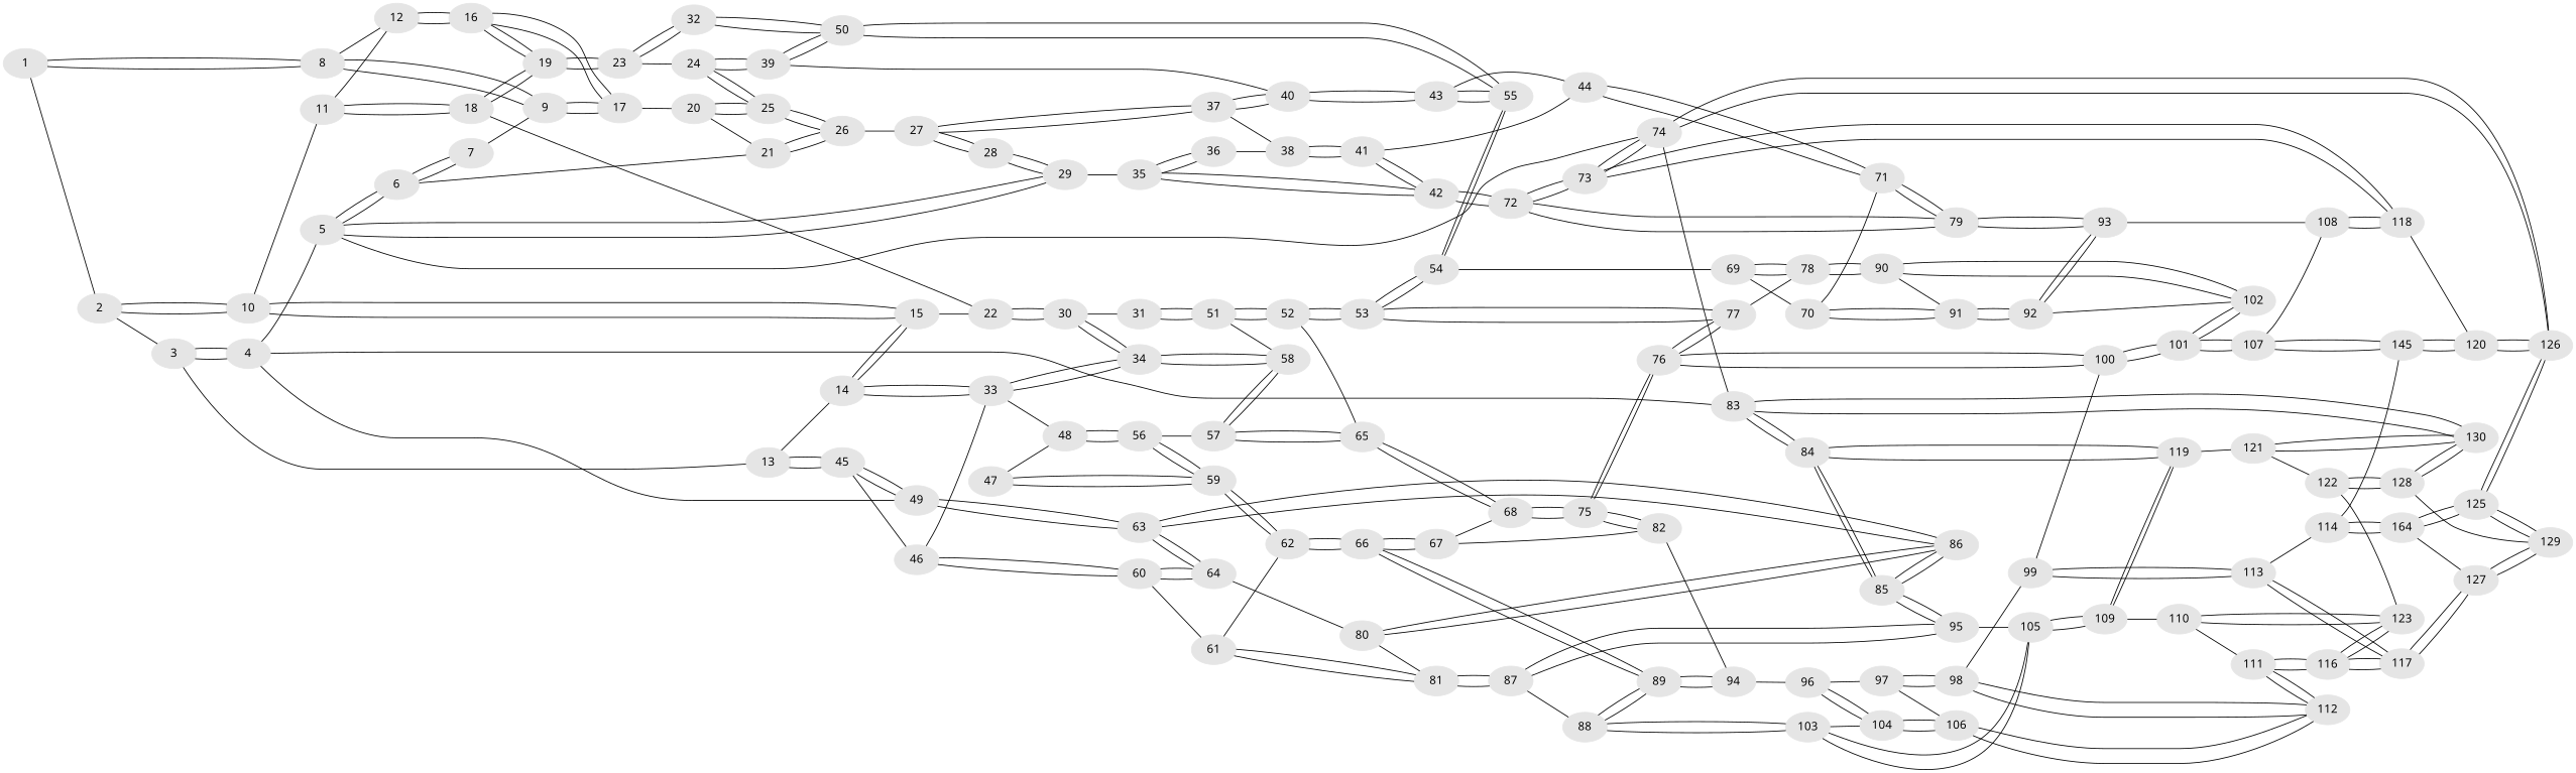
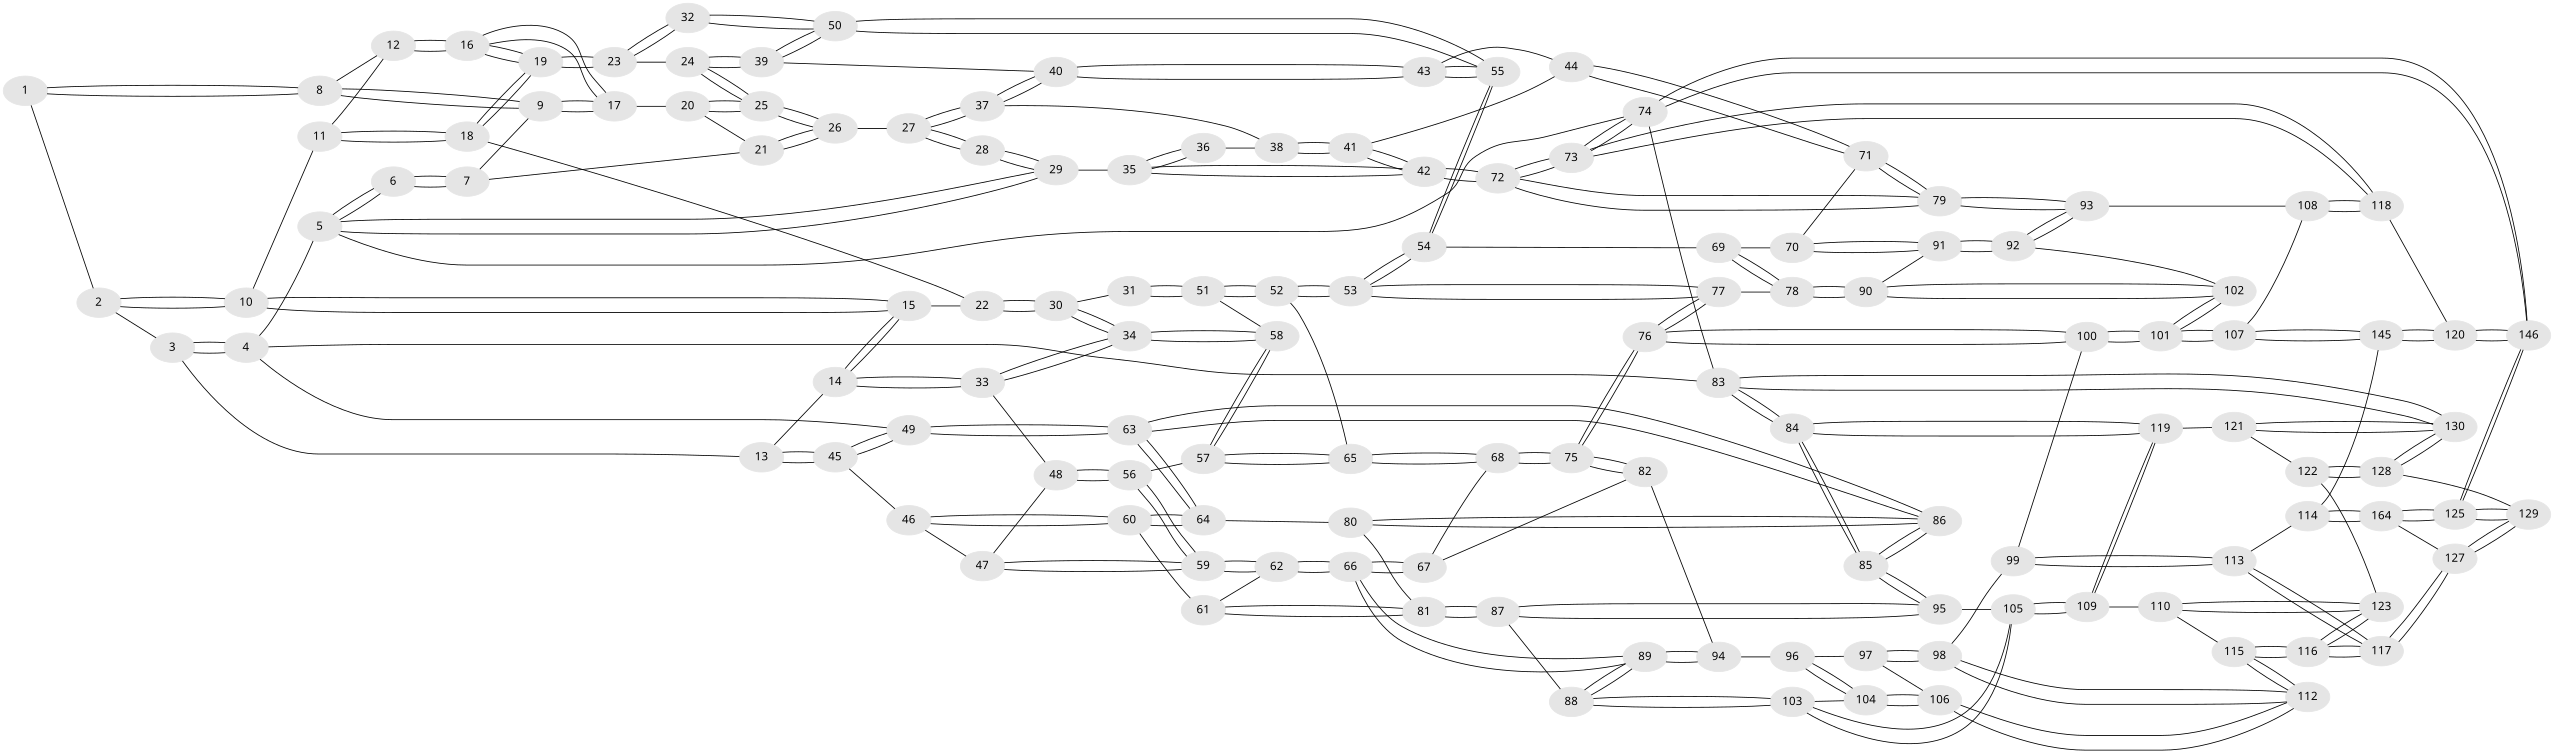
  graph {
    fontname="Noto Sans"
    rankdir=LR
    node [color=gray90 fontname="Noto Sans" style=filled]
    edge [fontname="Noto Sans"]
    1
    2
    8
    3
    10
    9
    12
    4
    13
    11
    15
    5
    49
    83
    14
    45
    6
    29
    74
    63
    84
    130
    7
    21
    35
-   126
+   126 [label=146]
    26
    17
    16
    20
    18
    22
    19
    33
    46
    34
    48
    30
    23
    25
    24
    32
    27
    31
    39
    50
    40
    28
    37
    38
    36
    42
    51
    58
    52
    55
    56
    72
    41
    43
    44
    71
    79
    73
    47
    60
    59
    61
    64
    62
    57
    86
    53
    65
    54
    77
    68
    69
    78
    70
    66
    81
    80
    87
    67
    89
    75
    82
    94
    76
    91
    90
    92
    93
    118
    120
    100
    101
    102
    108
    95
    88
    96
    85
    119
    121
    105
    103
    104
    97
    109
    98
    106
    99
    112
    113
    114
    117
    107
    n120 [label=145]
    110
-   111
+   111 [label=115]
    123
    116
    n125 [label=164]
    127
    125
    129
    122
    128
    1 -- 2
    1 -- 8
    1 -- 8
    2 -- 3
    2 -- 10
    2 -- 10
    8 -- 9
    8 -- 9
    8 -- 12
    3 -- 4
    3 -- 4
    3 -- 13
    10 -- 11
    10 -- 15
    10 -- 15
    9 -- 17
    9 -- 17
    12 -- 16
    12 -- 16
    4 -- 5
    4 -- 49
    4 -- 83
    13 -- 14
    13 -- 45
    13 -- 45
    11 -- 12
    11 -- 18
    11 -- 18
    15 -- 22
    5 -- 6
    5 -- 6
    5 -- 29
    5 -- 29
    5 -- 74
    49 -- 63
    49 -- 63
    83 -- 84
    83 -- 84
    83 -- 130
    83 -- 130
    14 -- 15
    14 -- 15
    14 -- 33
    14 -- 33
    45 -- 49
    45 -- 49
    45 -- 46
    6 -- 7
    6 -- 7
-   6 -- 21
+   7 -- 21
    29 -- 35
    74 -- 83
    74 -- 126
    74 -- 126
    63 -- 64
    63 -- 64
    63 -- 86
    63 -- 86
    84 -- 85
    84 -- 85
    84 -- 119
    84 -- 119
    7 -- 9
    21 -- 26
    21 -- 26
    35 -- 36
    35 -- 36
    35 -- 42
    35 -- 42
    26 -- 27
    17 -- 20
    16 -- 17
    16 -- 17
    16 -- 19
    16 -- 19
    20 -- 21
    20 -- 25
    20 -- 25
    18 -- 22
    18 -- 19
    18 -- 19
    22 -- 30
    22 -- 30
    19 -- 23
    19 -- 23
    33 -- 34
    33 -- 34
    33 -- 48
-   46 -- 33
+   46 -- 47
    46 -- 60
    46 -- 60
    34 -- 58
    34 -- 58
    48 -- 56
    48 -- 56
    30 -- 34
    30 -- 34
    30 -- 31
    23 -- 24
    23 -- 32
    23 -- 32
    25 -- 26
    25 -- 26
    24 -- 25
    24 -- 25
    24 -- 39
    24 -- 39
    32 -- 50
    32 -- 50
    27 -- 28
    27 -- 28
    27 -- 37
    27 -- 37
    31 -- 51
    31 -- 51
    39 -- 50
    39 -- 50
    39 -- 40
    50 -- 55
    50 -- 55
    40 -- 43
    40 -- 43
    28 -- 29
    28 -- 29
    37 -- 40
    37 -- 40
    37 -- 38
    38 -- 41
    38 -- 41
    36 -- 38
    42 -- 72
    42 -- 72
    51 -- 58
    51 -- 52
    51 -- 52
    52 -- 53
    52 -- 53
    52 -- 65
    56 -- 59
    56 -- 59
    56 -- 57
    72 -- 79
    72 -- 79
    72 -- 73
    72 -- 73
    41 -- 42
    41 -- 42
    41 -- 44
    43 -- 55
    43 -- 55
    43 -- 44
    44 -- 71
    44 -- 71
    71 -- 79
    71 -- 79
    79 -- 93
    79 -- 93
    73 -- 74
    73 -- 74
    73 -- 118
    73 -- 118
    47 -- 48
    47 -- 59
    47 -- 59
    60 -- 61
    60 -- 64
    60 -- 64
    59 -- 62
    59 -- 62
    61 -- 62
    61 -- 81
    61 -- 81
    64 -- 80
    62 -- 66
    62 -- 66
    57 -- 58
    57 -- 58
    57 -- 65
    57 -- 65
    53 -- 54
    53 -- 54
    53 -- 77
    53 -- 77
    65 -- 68
    65 -- 68
    54 -- 55
    54 -- 55
    54 -- 69
    77 -- 78
    68 -- 75
    68 -- 75
    69 -- 78
    69 -- 78
    69 -- 70
    78 -- 90
    78 -- 90
    70 -- 71
    70 -- 91
    70 -- 91
    66 -- 67
    66 -- 67
    66 -- 89
    66 -- 89
    81 -- 87
    81 -- 87
    80 -- 86
    80 -- 86
    80 -- 81
    87 -- 95
    87 -- 95
    87 -- 88
    67 -- 68
    67 -- 82
    89 -- 94
    89 -- 94
    75 -- 82
    75 -- 82
    75 -- 76
    75 -- 76
    82 -- 94
    94 -- 96
    76 -- 77
    76 -- 77
    76 -- 100
    76 -- 100
    91 -- 92
    91 -- 92
    90 -- 91
    90 -- 102
    90 -- 102
    92 -- 93
    92 -- 93
    92 -- 102
    93 -- 108
    118 -- 120
    120 -- 126
    120 -- 126
    100 -- 101
    100 -- 101
    101 -- 102
    101 -- 102
    101 -- 107
    101 -- 107
    108 -- 118
    108 -- 118
    95 -- 105
    88 -- 89
    88 -- 89
    88 -- 103
    88 -- 103
    96 -- 104
    96 -- 104
    96 -- 97
    85 -- 86
    85 -- 86
    85 -- 95
    85 -- 95
    119 -- 121
    121 -- 130
    121 -- 130
    121 -- 122
    105 -- 109
    105 -- 109
    103 -- 105
    103 -- 105
    103 -- 104
    104 -- 106
    104 -- 106
    97 -- 98
    97 -- 98
    97 -- 106
    109 -- 119
    109 -- 119
    109 -- 110
    98 -- 99
    98 -- 112
    98 -- 112
    106 -- 112
    106 -- 112
    99 -- 100
    99 -- 113
    99 -- 113
    113 -- 114
    113 -- 117
    113 -- 117
    114 -- n120
    114 -- n125
    114 -- n125
    117 -- 127
    117 -- 127
    107 -- 108
    107 -- n120
    107 -- n120
    n120 -- 120
    n120 -- 120
    110 -- 111
    110 -- 123
    110 -- 123
    111 -- 112
    111 -- 112
    111 -- 116
    111 -- 116
    116 -- 117
    116 -- 117
    116 -- 123
    116 -- 123
    n125 -- 127
    n125 -- 125
    n125 -- 125
    127 -- 129
    127 -- 129
    125 -- 126
    125 -- 126
    125 -- 129
    125 -- 129
    122 -- 123
    122 -- 128
    122 -- 128
    128 -- 130
    128 -- 130
    128 -- 129
  }
